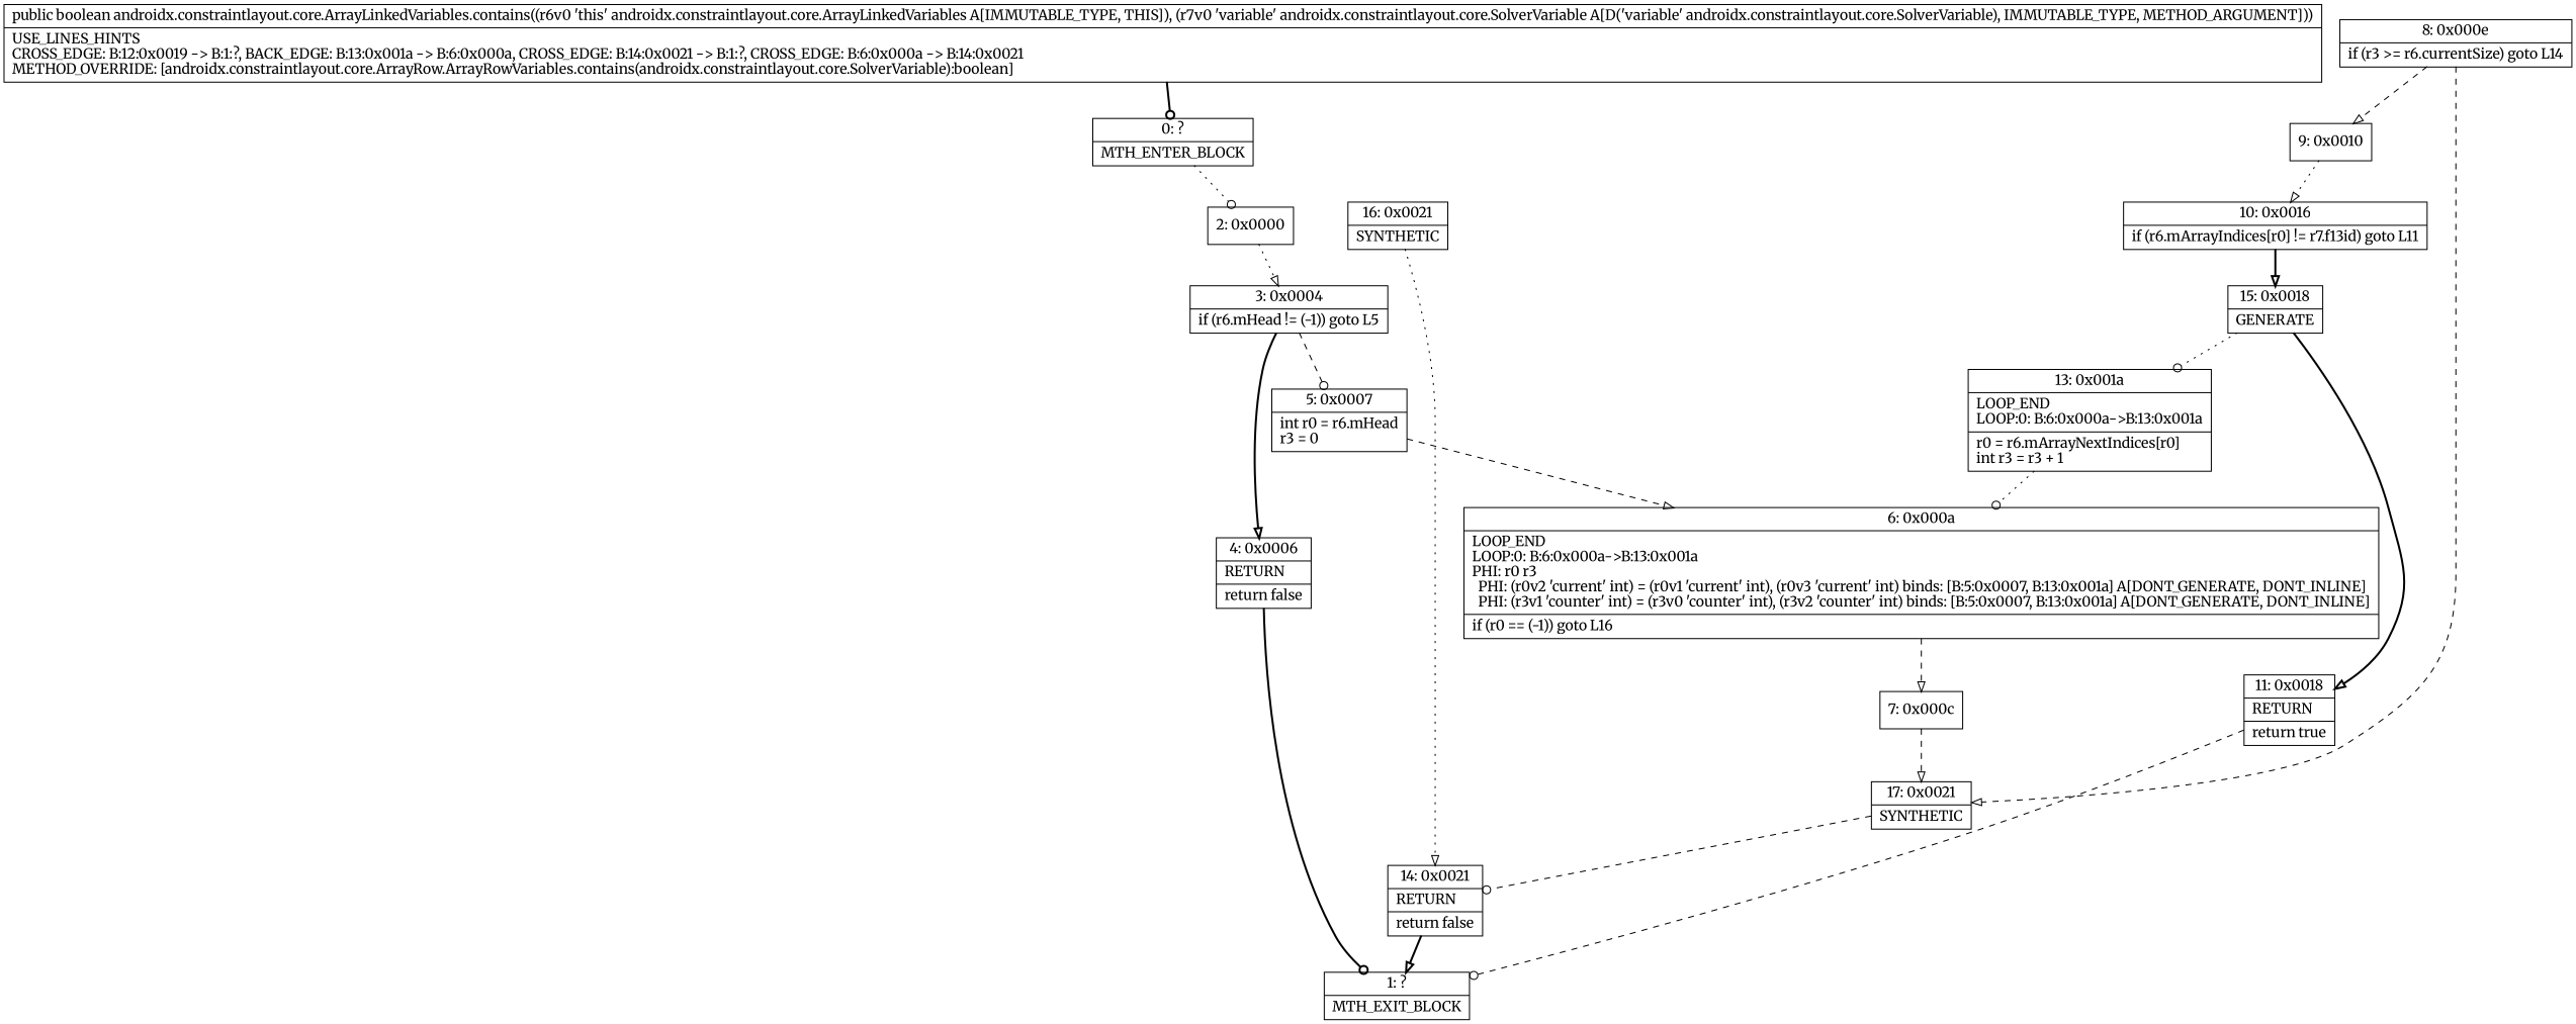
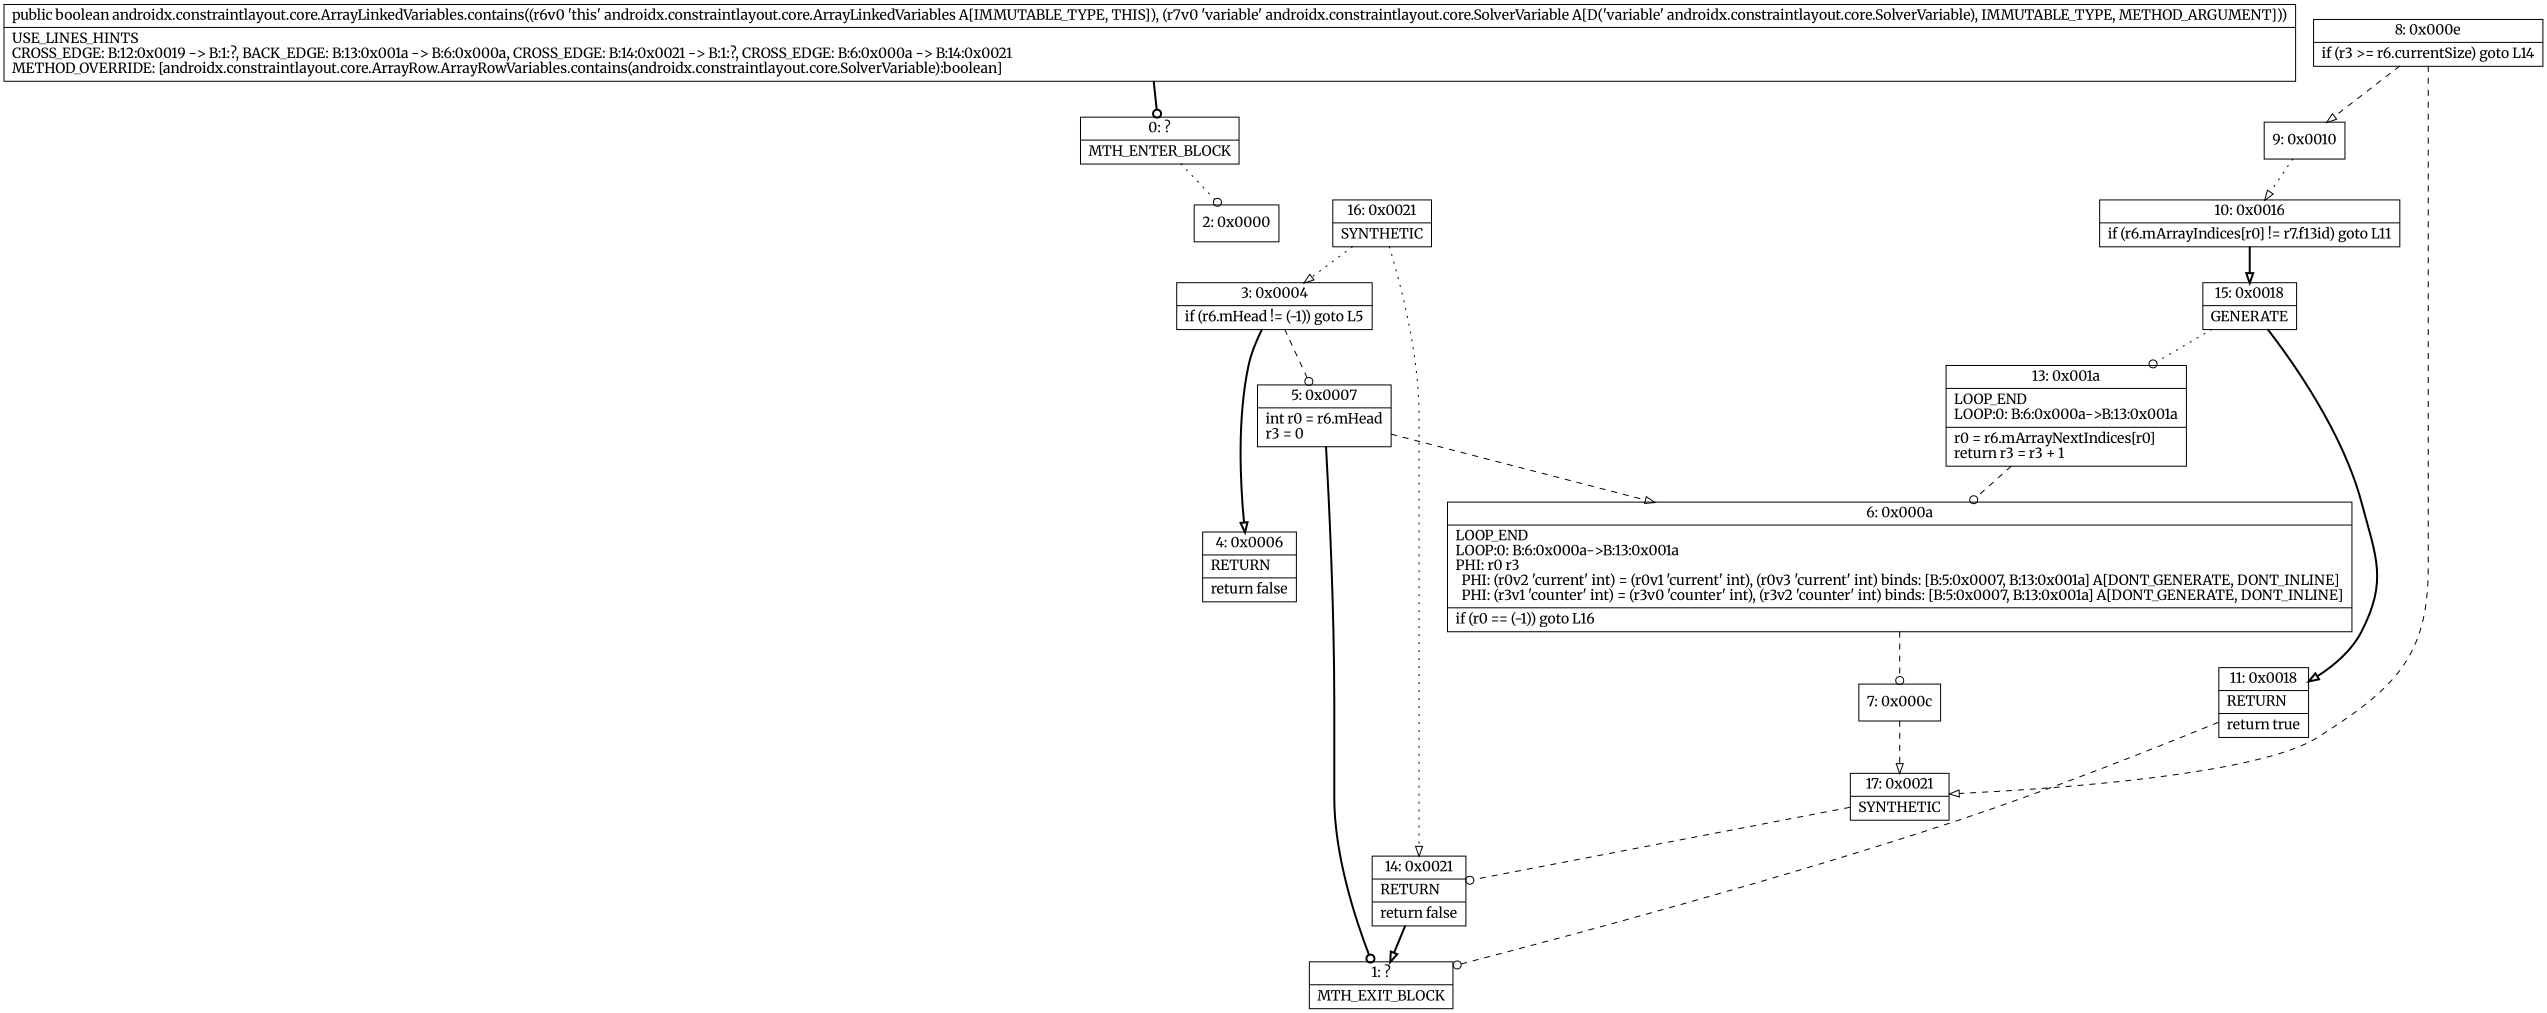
  digraph {
    fontname=Merriweather
    node [fontname=Merriweather shape=record]
    edge [arrowhead=onormal fontname=Merriweather style=dashed]
    n1 [label="{0\:\ ?|MTH_ENTER_BLOCK\l}"]
    n2 [label="{2\:\ 0x0000}"]
    n3 [label="{3\:\ 0x0004|if (r6.mHead != (\-1)) goto L5\l}"]
    n4 [label="{4\:\ 0x0006|RETURN\l|return false\l}"]
    n5 [label="{5\:\ 0x0007|int r0 = r6.mHead\lr3 = 0\l}"]
    n6 [label="{1\:\ ?|MTH_EXIT_BLOCK\l}"]
    n7 [label="{6\:\ 0x000a|LOOP_END\lLOOP:0: B:6:0x000a\-\>B:13:0x001a\lPHI: r0 r3 \l  PHI: (r0v2 'current' int) = (r0v1 'current' int), (r0v3 'current' int) binds: [B:5:0x0007, B:13:0x001a] A[DONT_GENERATE, DONT_INLINE]\l  PHI: (r3v1 'counter' int) = (r3v0 'counter' int), (r3v2 'counter' int) binds: [B:5:0x0007, B:13:0x001a] A[DONT_GENERATE, DONT_INLINE]\l|if (r0 == (\-1)) goto L16\l}"]
    n8 [label="{7\:\ 0x000c}"]
    n9 [label="{17\:\ 0x0021|SYNTHETIC\l}"]
    n10 [label="{16\:\ 0x0021|SYNTHETIC\l}"]
    n11 [label="{14\:\ 0x0021|RETURN\l|return false\l}"]
    n12 [label="{8\:\ 0x000e|if (r3 \>= r6.currentSize) goto L14\l}"]
    n13 [label="{9\:\ 0x0010}"]
    n14 [label="{10\:\ 0x0016|if (r6.mArrayIndices[r0] != r7.f13id) goto L11\l}"]
    n15 [label="{15\:\ 0x0018|GENERATE\l}"]
-   n16 [label="{13\:\ 0x001a|LOOP_END\lLOOP:0: B:6:0x000a\-\>B:13:0x001a\l|r0 = r6.mArrayNextIndices[r0]\lint r3 = r3 + 1\l}"]
+   n16 [label="{13\:\ 0x001a|LOOP_END\lLOOP:0: B:6:0x000a\-\>B:13:0x001a\l|r0 = r6.mArrayNextIndices[r0]\lreturn r3 = r3 + 1\l}"]
    n17 [label="{11\:\ 0x0018|RETURN\l|return true\l}"]
    n18 [label="{public boolean androidx.constraintlayout.core.ArrayLinkedVariables.contains((r6v0 'this' androidx.constraintlayout.core.ArrayLinkedVariables A[IMMUTABLE_TYPE, THIS]), (r7v0 'variable' androidx.constraintlayout.core.SolverVariable A[D('variable' androidx.constraintlayout.core.SolverVariable), IMMUTABLE_TYPE, METHOD_ARGUMENT]))  | USE_LINES_HINTS\lCROSS_EDGE: B:12:0x0019 \-\> B:1:?, BACK_EDGE: B:13:0x001a \-\> B:6:0x000a, CROSS_EDGE: B:14:0x0021 \-\> B:1:?, CROSS_EDGE: B:6:0x000a \-\> B:14:0x0021\lMETHOD_OVERRIDE: [androidx.constraintlayout.core.ArrayRow.ArrayRowVariables.contains(androidx.constraintlayout.core.SolverVariable):boolean]\l}"]
    n1 -> n2 [arrowhead=odot style=dotted]
-   n2 -> n3 [style=dotted]
+   n10 -> n3 [style=dotted]
    n3 -> n4 [style=bold]
    n3 -> n5 [arrowhead=odot]
-   n4 -> n6 [arrowhead=odot style=bold]
+   n5 -> n6 [arrowhead=odot style=bold]
    n5 -> n7
-   n7 -> n8
+   n7 -> n8 [arrowhead=odot]
    n8 -> n9
    n9 -> n11 [arrowhead=odot]
    n10 -> n11 [style=dotted]
    n11 -> n6 [style=bold]
    n12 -> n9
    n12 -> n13
    n13 -> n14 [style=dotted]
    n14 -> n15 [style=bold]
    n15 -> n16 [arrowhead=odot style=dotted]
    n15 -> n17 [style=bold]
-   n16 -> n7 [arrowhead=odot style=dotted]
+   n16 -> n7 [arrowhead=odot]
    n17 -> n6 [arrowhead=odot]
    n18 -> n1 [arrowhead=odot style=bold]
  }
